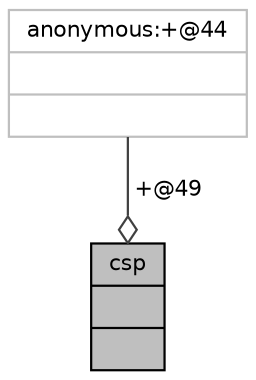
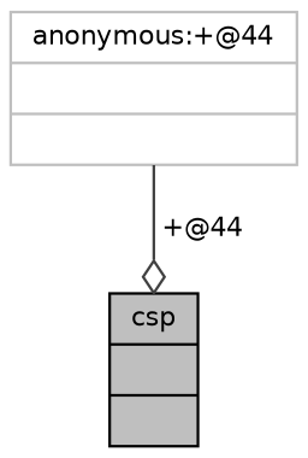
  digraph {
    node [fontname=Helvetica fontsize=10 shape=record]
    n1 [color=black fillcolor=grey75 fontcolor=black height=0.2 label="{csp\n||}" style=filled width=0.4]
    n2 [color=grey75 height=0.2 label="{anonymous:+@44\n||}" width=0.4]
-   n2 -> n1 [arrowhead=odiamond color=grey25 fontname=Helvetica fontsize=10 label=" +@49" labelfontname=Helvetica labelfontsize=10 style=solid]
+   n2 -> n1 [arrowhead=odiamond color=grey25 fontname=Helvetica fontsize=10 label=" +@44" labelfontname=Helvetica labelfontsize=10 style=solid]
  }
